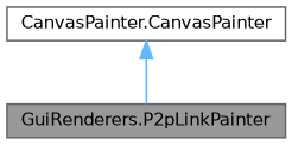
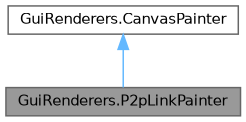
  digraph {
    node [color=gray40 fontname=Helvetica fontsize=10 shape=box style=filled]
    n1 [fillcolor=grey60 fontcolor=black height=0.2 label="GuiRenderers.P2pLinkPainter" width=0.4]
-   n2 [fillcolor=white height=0.2 label="CanvasPainter.CanvasPainter" width=0.4]
+   n2 [fillcolor=white height=0.2 label="GuiRenderers.CanvasPainter" width=0.4]
    n2 -> n1 [color=steelblue1 dir=back fontname=Helvetica fontsize=10 labelfontname=Helvetica labelfontsize=10 style=solid]
  }
